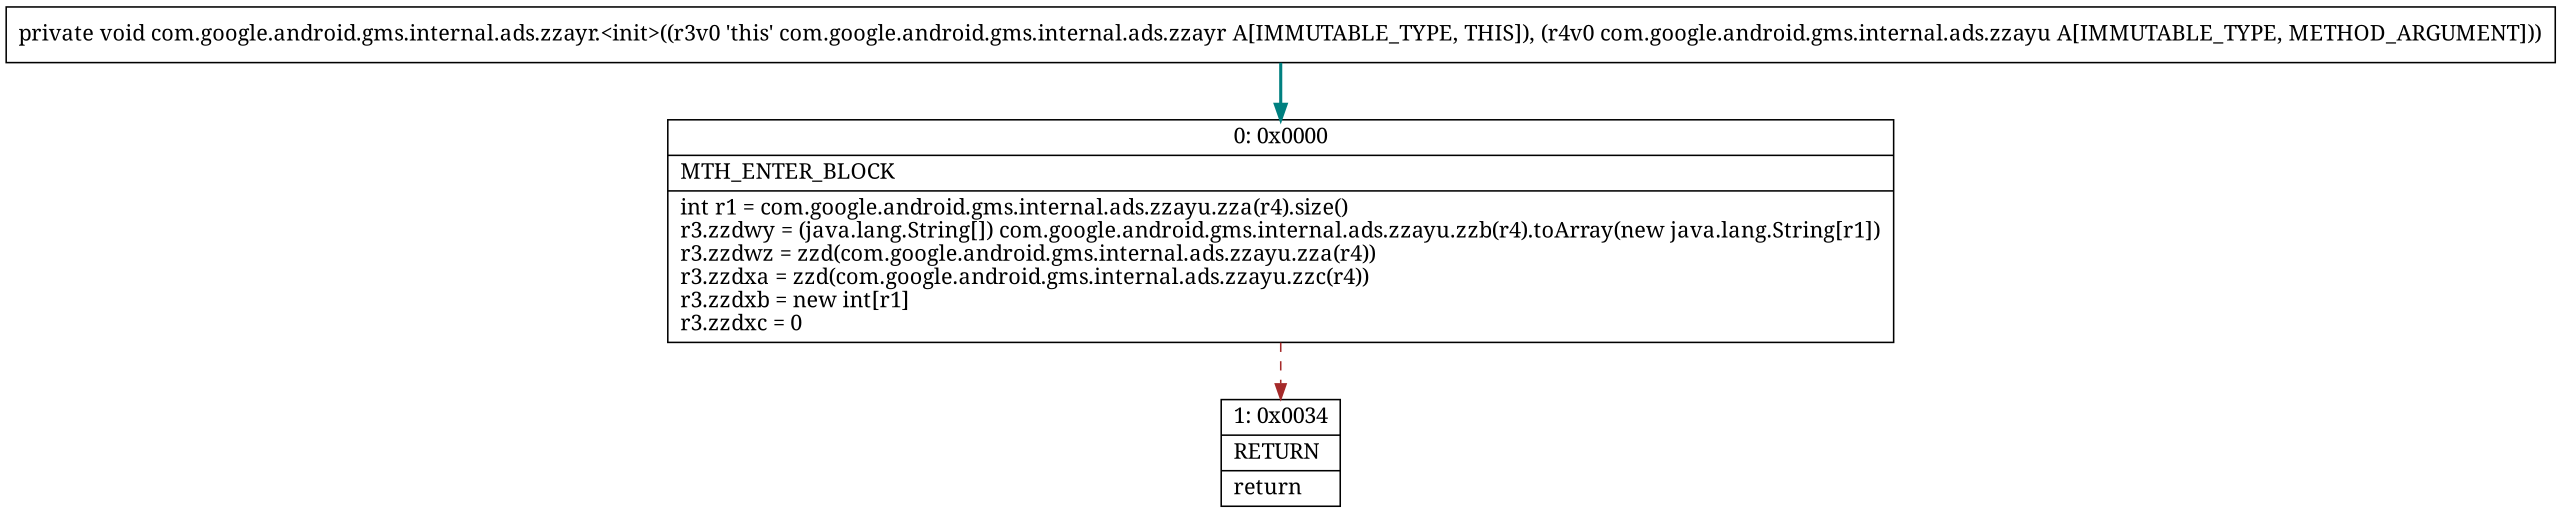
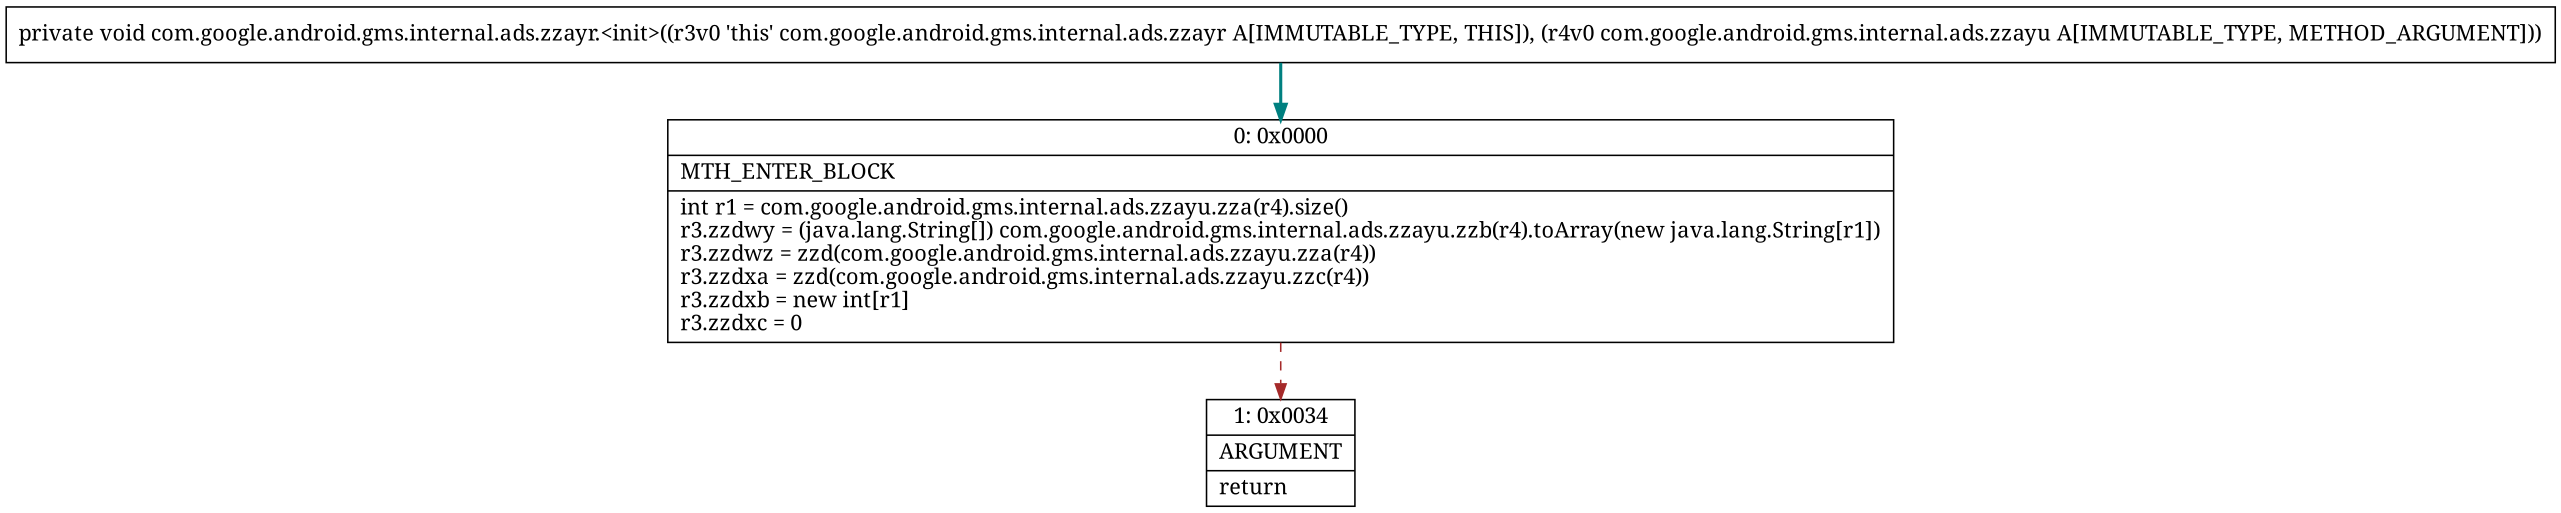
  digraph {
    fontname="Noto Serif"
    node [shape=record fontname="Noto Serif"]
    edge [fontname="Noto Serif"]
    n1 [label="{0\:\ 0x0000|MTH_ENTER_BLOCK\l|int r1 = com.google.android.gms.internal.ads.zzayu.zza(r4).size()\lr3.zzdwy = (java.lang.String[]) com.google.android.gms.internal.ads.zzayu.zzb(r4).toArray(new java.lang.String[r1])\lr3.zzdwz = zzd(com.google.android.gms.internal.ads.zzayu.zza(r4))\lr3.zzdxa = zzd(com.google.android.gms.internal.ads.zzayu.zzc(r4))\lr3.zzdxb = new int[r1]\lr3.zzdxc = 0\l}"]
-   n2 [label="{1\:\ 0x0034|RETURN\l|return\l}"]
+   n2 [label="{1\:\ 0x0034|ARGUMENT\l|return\l}"]
    n3 [label="{private void com.google.android.gms.internal.ads.zzayr.\<init\>((r3v0 'this' com.google.android.gms.internal.ads.zzayr A[IMMUTABLE_TYPE, THIS]), (r4v0 com.google.android.gms.internal.ads.zzayu A[IMMUTABLE_TYPE, METHOD_ARGUMENT])) }"]
    n1 -> n2 [color=brown style=dashed]
    n3 -> n1 [color=teal style=bold]
  }
